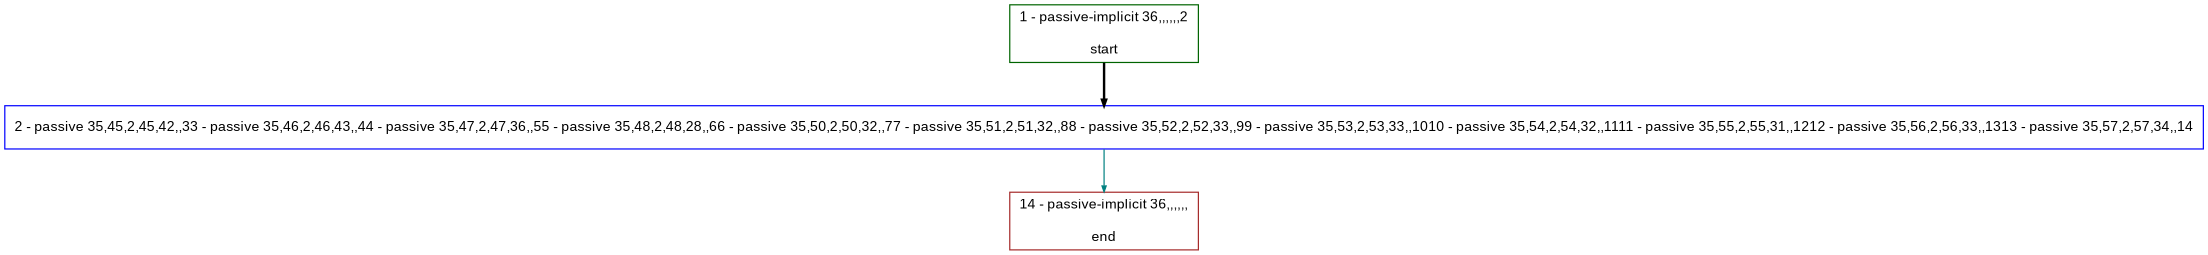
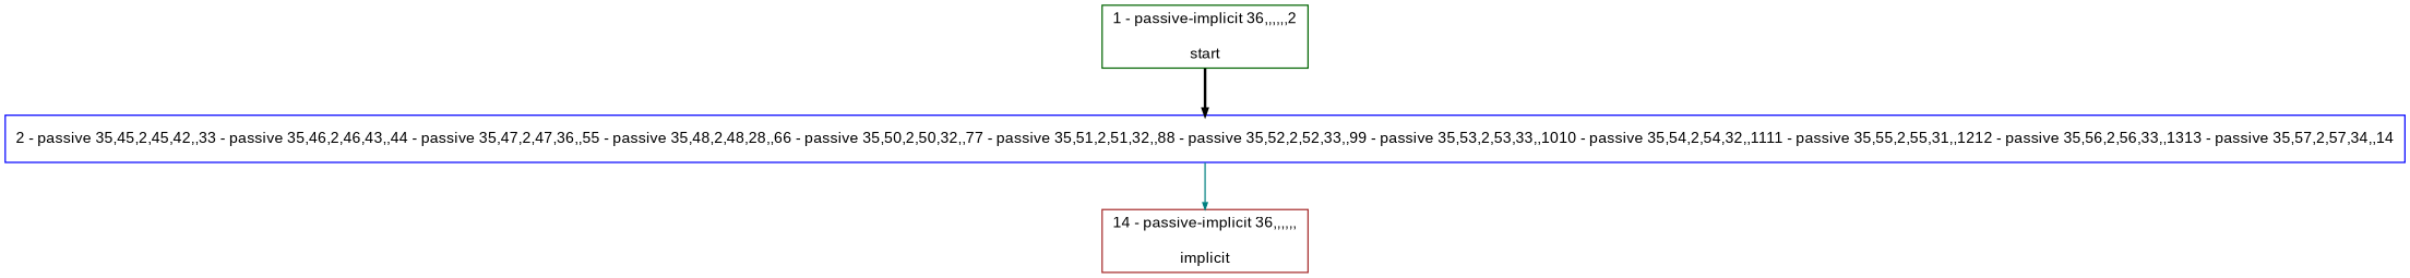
  digraph {
    bgcolor=white
    compound=true
    fillcolor="#FFFFCC"
    fontname=Arial
    fontsize=12
    pack=true
    packmode=clust
    style="rounded,filled"
    node [compound=true fillcolor="#ffffff" fixedsize=false fontname=Arial fontsize=12 node_initialized=no shape=box style=filled]
    edge [arrowhead=normal arrowsize=0.5 arrowtail=none compound=true dir=forward fontcolor=black fontname=Arial fontsize=12]
    n1 [color="#0000ff" label="2 - passive 35,45,2,45,42,,33 - passive 35,46,2,46,43,,44 - passive 35,47,2,47,36,,55 - passive 35,48,2,48,28,,66 - passive 35,50,2,50,32,,77 - passive 35,51,2,51,32,,88 - passive 35,52,2,52,33,,99 - passive 35,53,2,53,33,,1010 - passive 35,54,2,54,32,,1111 - passive 35,55,2,55,31,,1212 - passive 35,56,2,56,33,,1313 - passive 35,57,2,57,34,,14"]
-   n2 [color="#a52a2a" label="14 - passive-implicit 36,,,,,,\n\nend"]
+   n2 [color="#a52a2a" label="14 - passive-implicit 36,,,,,,\n\nimplicit"]
    n3 [color="#006400" label="1 - passive-implicit 36,,,,,,2\n\nstart"]
    n1 -> n2 [color=teal style=solid]
    n3 -> n1 [color=black style=bold]
  }
